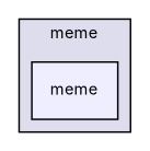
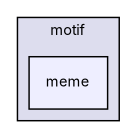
  digraph {
    compound=true
    fontname=Inter
    n1 [fillcolor="#eeeeff" fontname=Inter fontsize=10 label=meme pencolor=black shape=box style=filled]
    subgraph cluster_1 {
      bgcolor="#ddddee"
      fontsize=10
-     label=meme
+     label=motif
      pencolor=black
      n1
    }
  }
